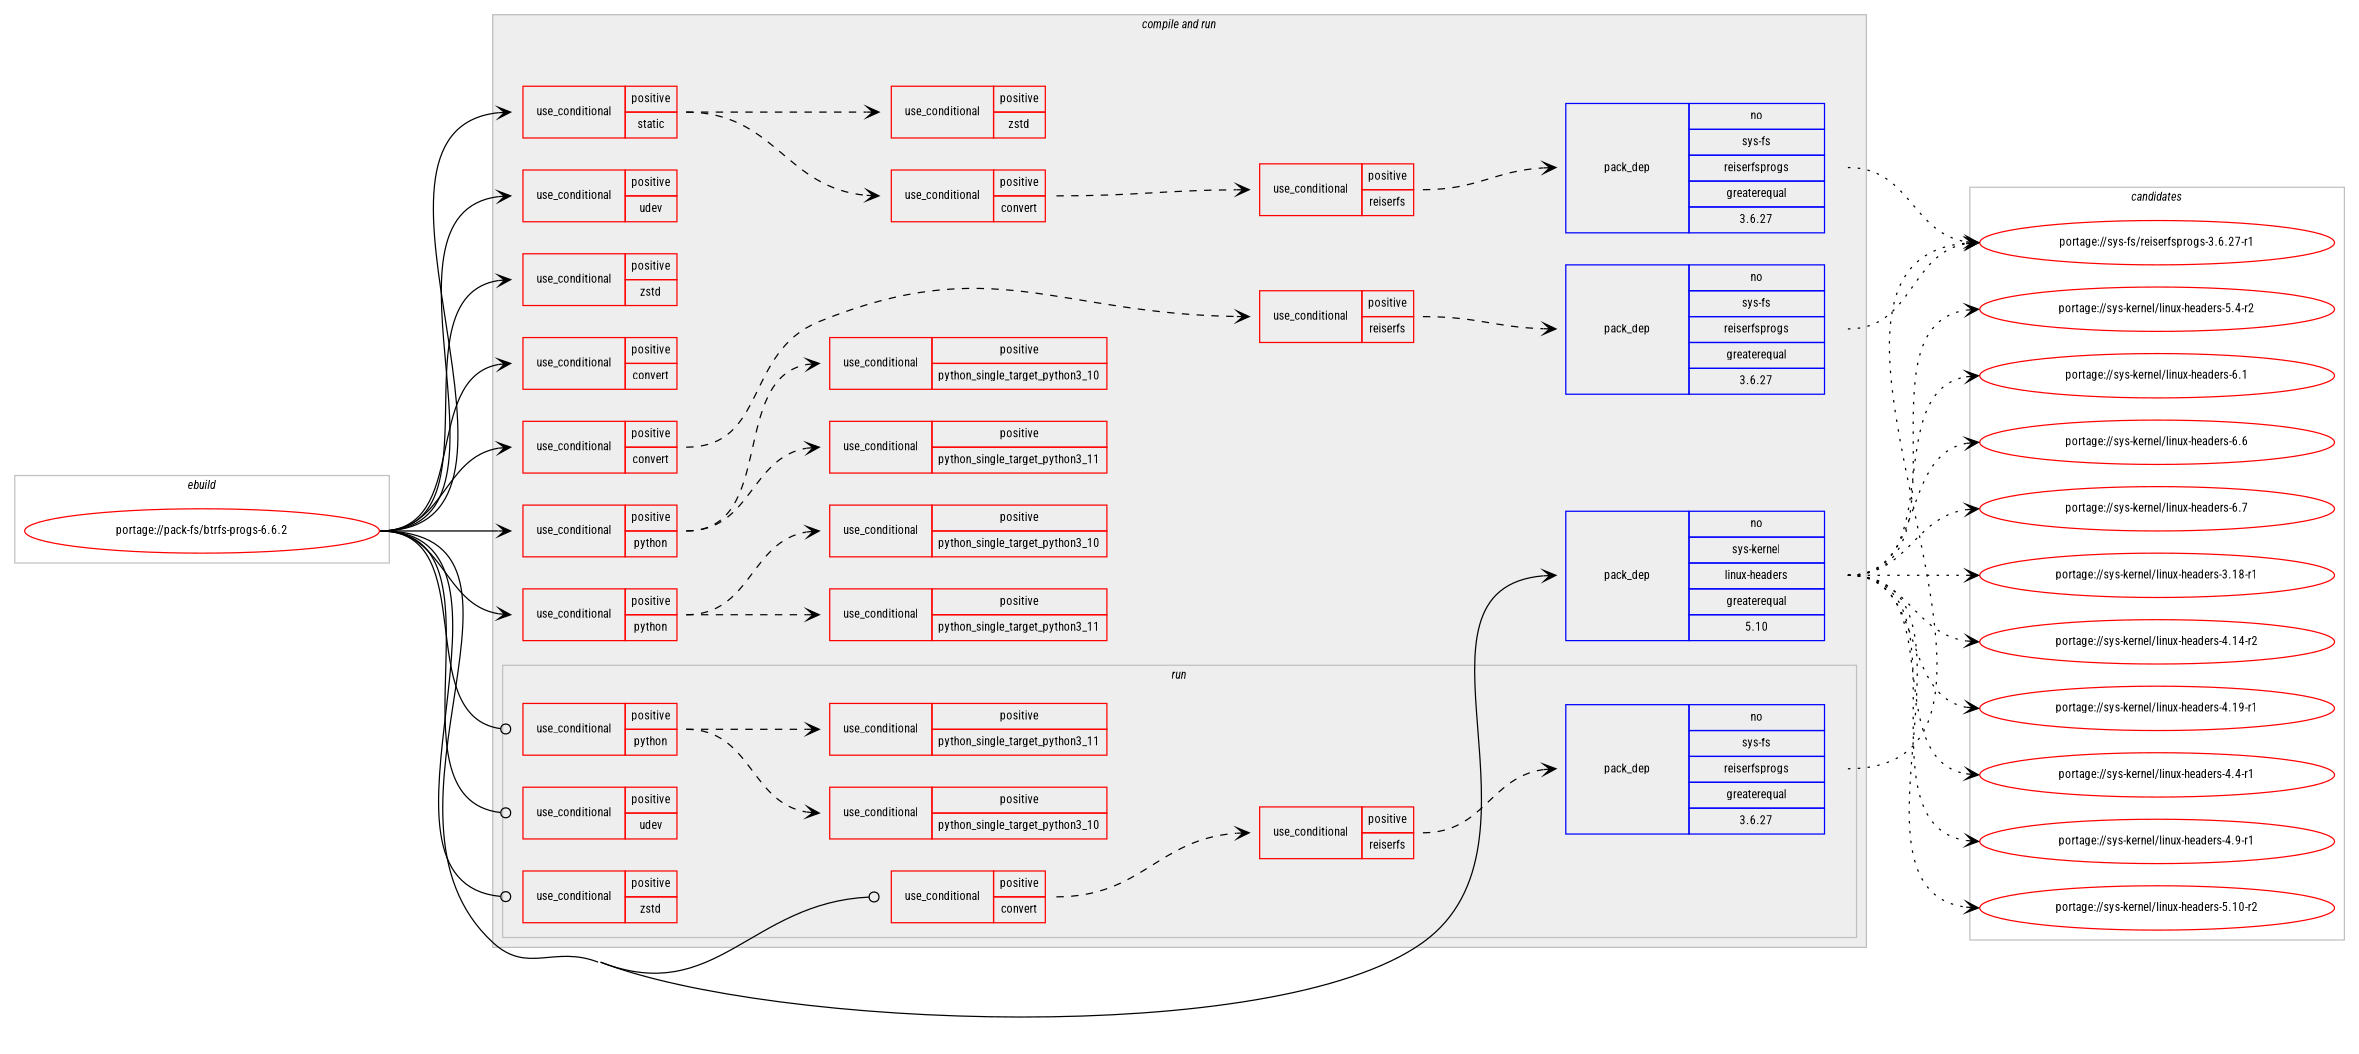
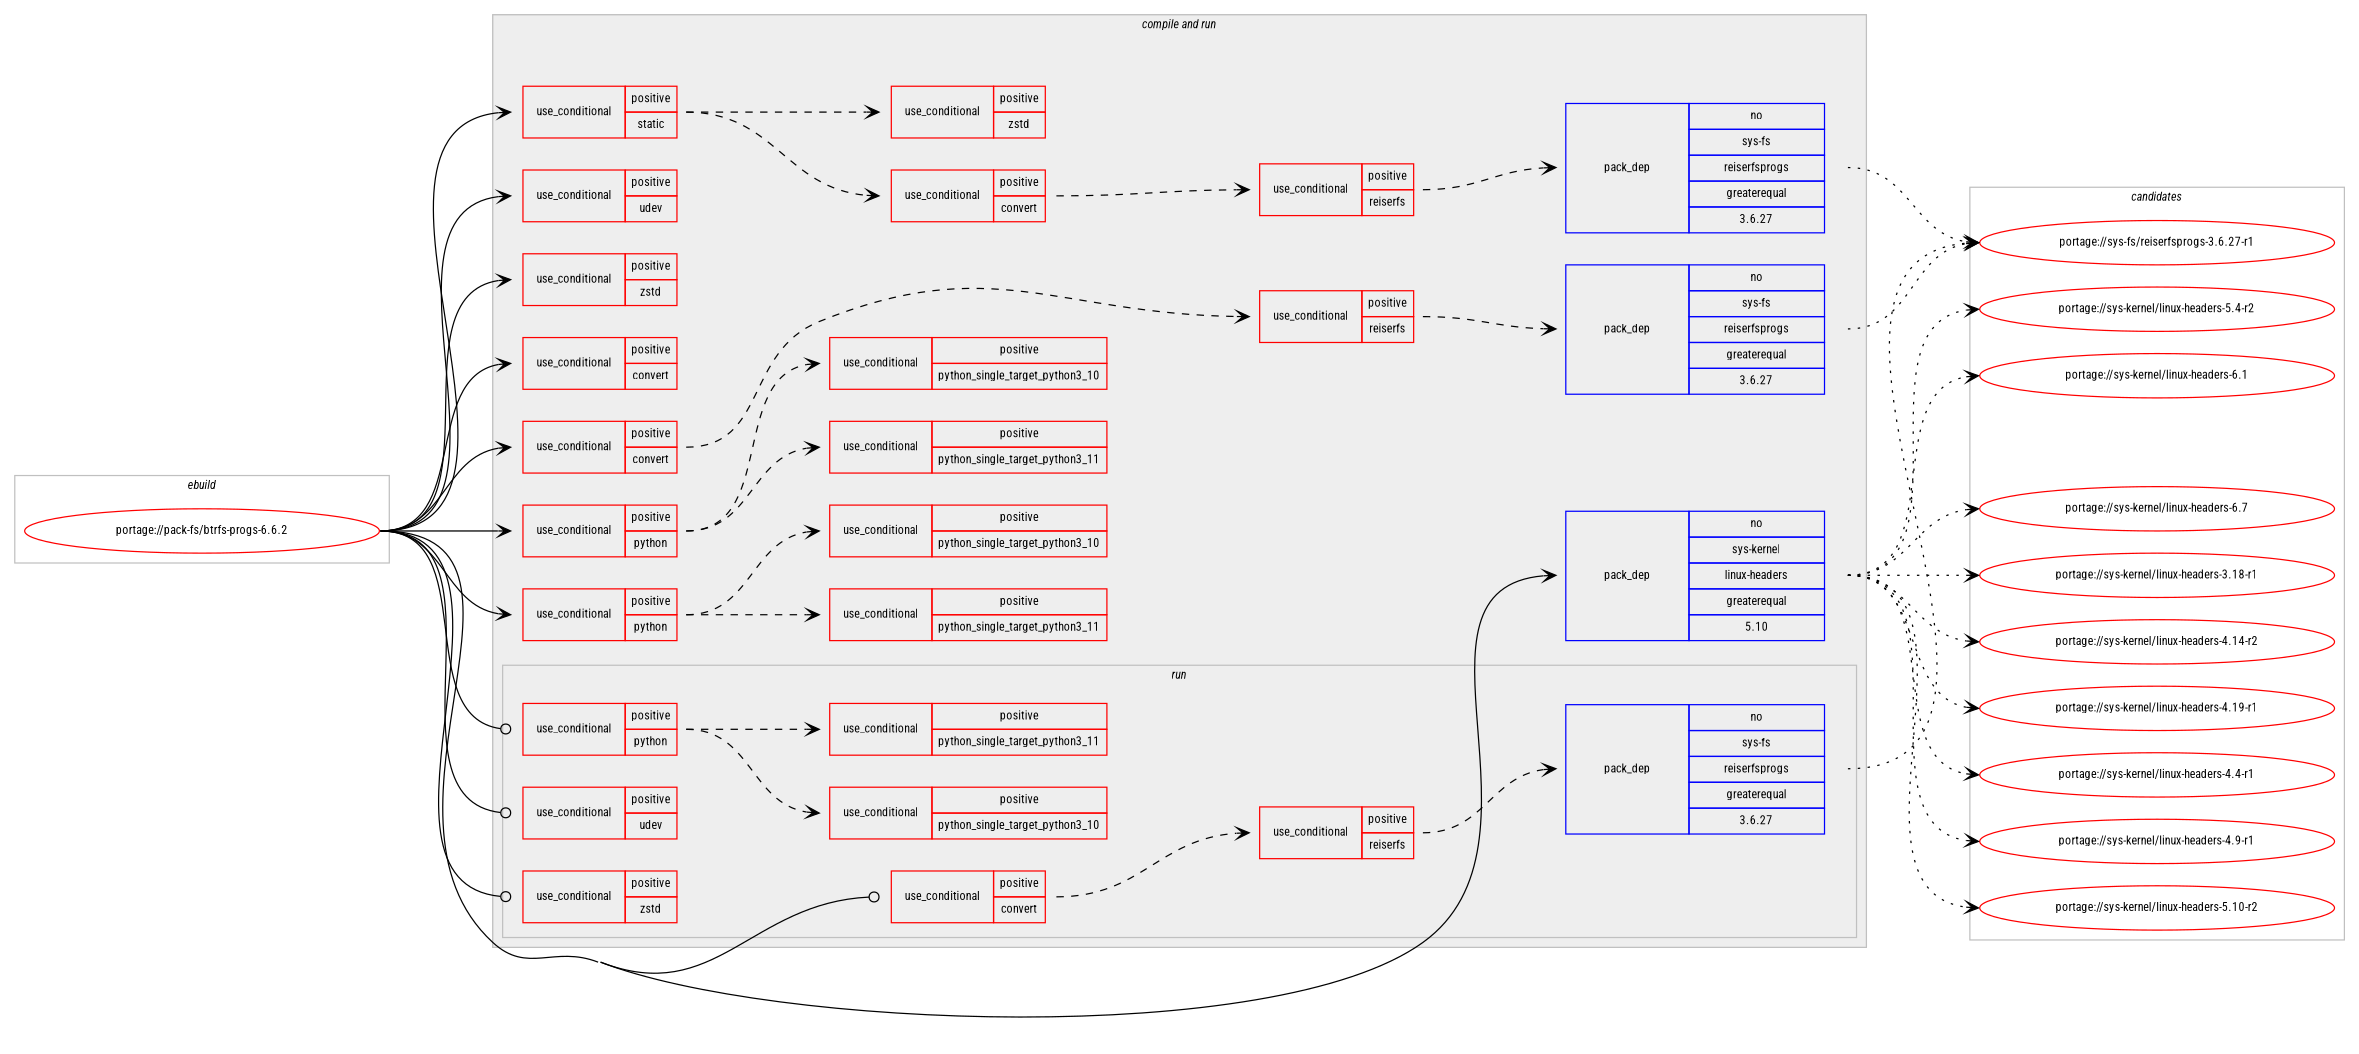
  digraph {
    compound=true
    concentrate=true
    fontname="Roboto Condensed"
    fontsize=10
    newrank=true
    rankdir=LR
    ranksep=1.5
    node [color=red fontname="Roboto Condensed" fontsize=10 shape=none]
    edge [arrowhead=vee fontname="Roboto Condensed" headport=w style=dashed tailport=e weight=20]
    n1 [label="portage://pack-fs/btrfs-progs-6.6.2" width=4 shape=""]
    n2 [label=<<TABLE BORDER="0" CELLBORDER="1" CELLSPACING="0" CELLPADDING="4"><TR><TD ROWSPAN="3" CELLPADDING="10">use_conditional</TD></TR><TR><TD>positive</TD></TR><TR><TD>convert</TD></TR></TABLE>>]
    n3 [color=blue label=<<TABLE BORDER="0" CELLBORDER="1" CELLSPACING="0" CELLPADDING="4" WIDTH="220"><TR><TD ROWSPAN="6" CELLPADDING="30">pack_dep</TD></TR><TR><TD WIDTH="110">no</TD></TR><TR><TD>sys-fs</TD></TR><TR><TD>reiserfsprogs</TD></TR><TR><TD>greaterequal</TD></TR><TR><TD>3.6.27</TD></TR></TABLE>>]
    n4 [label=<<TABLE BORDER="0" CELLBORDER="1" CELLSPACING="0" CELLPADDING="4"><TR><TD ROWSPAN="3" CELLPADDING="10">use_conditional</TD></TR><TR><TD>positive</TD></TR><TR><TD>reiserfs</TD></TR></TABLE>>]
    n5 [label=<<TABLE BORDER="0" CELLBORDER="1" CELLSPACING="0" CELLPADDING="4"><TR><TD ROWSPAN="3" CELLPADDING="10">use_conditional</TD></TR><TR><TD>positive</TD></TR><TR><TD>convert</TD></TR></TABLE>>]
    n6 [label=<<TABLE BORDER="0" CELLBORDER="1" CELLSPACING="0" CELLPADDING="4"><TR><TD ROWSPAN="3" CELLPADDING="10">use_conditional</TD></TR><TR><TD>positive</TD></TR><TR><TD>python_single_target_python3_10</TD></TR></TABLE>>]
    n7 [label=<<TABLE BORDER="0" CELLBORDER="1" CELLSPACING="0" CELLPADDING="4"><TR><TD ROWSPAN="3" CELLPADDING="10">use_conditional</TD></TR><TR><TD>positive</TD></TR><TR><TD>python_single_target_python3_11</TD></TR></TABLE>>]
    n8 [label=<<TABLE BORDER="0" CELLBORDER="1" CELLSPACING="0" CELLPADDING="4"><TR><TD ROWSPAN="3" CELLPADDING="10">use_conditional</TD></TR><TR><TD>positive</TD></TR><TR><TD>python</TD></TR></TABLE>>]
    n9 [label=<<TABLE BORDER="0" CELLBORDER="1" CELLSPACING="0" CELLPADDING="4"><TR><TD ROWSPAN="3" CELLPADDING="10">use_conditional</TD></TR><TR><TD>positive</TD></TR><TR><TD>python_single_target_python3_10</TD></TR></TABLE>>]
    n10 [label=<<TABLE BORDER="0" CELLBORDER="1" CELLSPACING="0" CELLPADDING="4"><TR><TD ROWSPAN="3" CELLPADDING="10">use_conditional</TD></TR><TR><TD>positive</TD></TR><TR><TD>python_single_target_python3_11</TD></TR></TABLE>>]
    n11 [label=<<TABLE BORDER="0" CELLBORDER="1" CELLSPACING="0" CELLPADDING="4"><TR><TD ROWSPAN="3" CELLPADDING="10">use_conditional</TD></TR><TR><TD>positive</TD></TR><TR><TD>python</TD></TR></TABLE>>]
    n12 [color=blue label=<<TABLE BORDER="0" CELLBORDER="1" CELLSPACING="0" CELLPADDING="4" WIDTH="220"><TR><TD ROWSPAN="6" CELLPADDING="30">pack_dep</TD></TR><TR><TD WIDTH="110">no</TD></TR><TR><TD>sys-fs</TD></TR><TR><TD>reiserfsprogs</TD></TR><TR><TD>greaterequal</TD></TR><TR><TD>3.6.27</TD></TR></TABLE>>]
    n13 [label=<<TABLE BORDER="0" CELLBORDER="1" CELLSPACING="0" CELLPADDING="4"><TR><TD ROWSPAN="3" CELLPADDING="10">use_conditional</TD></TR><TR><TD>positive</TD></TR><TR><TD>reiserfs</TD></TR></TABLE>>]
    n14 [label=<<TABLE BORDER="0" CELLBORDER="1" CELLSPACING="0" CELLPADDING="4"><TR><TD ROWSPAN="3" CELLPADDING="10">use_conditional</TD></TR><TR><TD>positive</TD></TR><TR><TD>convert</TD></TR></TABLE>>]
    n15 [label=<<TABLE BORDER="0" CELLBORDER="1" CELLSPACING="0" CELLPADDING="4"><TR><TD ROWSPAN="3" CELLPADDING="10">use_conditional</TD></TR><TR><TD>positive</TD></TR><TR><TD>zstd</TD></TR></TABLE>>]
    n16 [label=<<TABLE BORDER="0" CELLBORDER="1" CELLSPACING="0" CELLPADDING="4"><TR><TD ROWSPAN="3" CELLPADDING="10">use_conditional</TD></TR><TR><TD>positive</TD></TR><TR><TD>static</TD></TR></TABLE>>]
    n17 [label=<<TABLE BORDER="0" CELLBORDER="1" CELLSPACING="0" CELLPADDING="4"><TR><TD ROWSPAN="3" CELLPADDING="10">use_conditional</TD></TR><TR><TD>positive</TD></TR><TR><TD>udev</TD></TR></TABLE>>]
    n18 [label=<<TABLE BORDER="0" CELLBORDER="1" CELLSPACING="0" CELLPADDING="4"><TR><TD ROWSPAN="3" CELLPADDING="10">use_conditional</TD></TR><TR><TD>positive</TD></TR><TR><TD>zstd</TD></TR></TABLE>>]
    n19 [color=blue label=<<TABLE BORDER="0" CELLBORDER="1" CELLSPACING="0" CELLPADDING="4" WIDTH="220"><TR><TD ROWSPAN="6" CELLPADDING="30">pack_dep</TD></TR><TR><TD WIDTH="110">no</TD></TR><TR><TD>sys-kernel</TD></TR><TR><TD>linux-headers</TD></TR><TR><TD>greaterequal</TD></TR><TR><TD>5.10</TD></TR></TABLE>>]
    n20 [label=<<TABLE BORDER="0" CELLBORDER="1" CELLSPACING="0" CELLPADDING="4"><TR><TD ROWSPAN="3" CELLPADDING="10">use_conditional</TD></TR><TR><TD>positive</TD></TR><TR><TD>python_single_target_python3_10</TD></TR></TABLE>>]
    n21 [label=<<TABLE BORDER="0" CELLBORDER="1" CELLSPACING="0" CELLPADDING="4"><TR><TD ROWSPAN="3" CELLPADDING="10">use_conditional</TD></TR><TR><TD>positive</TD></TR><TR><TD>python_single_target_python3_11</TD></TR></TABLE>>]
    n22 [label=<<TABLE BORDER="0" CELLBORDER="1" CELLSPACING="0" CELLPADDING="4"><TR><TD ROWSPAN="3" CELLPADDING="10">use_conditional</TD></TR><TR><TD>positive</TD></TR><TR><TD>python</TD></TR></TABLE>>]
    n23 [color=blue label=<<TABLE BORDER="0" CELLBORDER="1" CELLSPACING="0" CELLPADDING="4" WIDTH="220"><TR><TD ROWSPAN="6" CELLPADDING="30">pack_dep</TD></TR><TR><TD WIDTH="110">no</TD></TR><TR><TD>sys-fs</TD></TR><TR><TD>reiserfsprogs</TD></TR><TR><TD>greaterequal</TD></TR><TR><TD>3.6.27</TD></TR></TABLE>>]
    n24 [label=<<TABLE BORDER="0" CELLBORDER="1" CELLSPACING="0" CELLPADDING="4"><TR><TD ROWSPAN="3" CELLPADDING="10">use_conditional</TD></TR><TR><TD>positive</TD></TR><TR><TD>reiserfs</TD></TR></TABLE>>]
    n25 [label=<<TABLE BORDER="0" CELLBORDER="1" CELLSPACING="0" CELLPADDING="4"><TR><TD ROWSPAN="3" CELLPADDING="10">use_conditional</TD></TR><TR><TD>positive</TD></TR><TR><TD>convert</TD></TR></TABLE>>]
    n26 [label=<<TABLE BORDER="0" CELLBORDER="1" CELLSPACING="0" CELLPADDING="4"><TR><TD ROWSPAN="3" CELLPADDING="10">use_conditional</TD></TR><TR><TD>positive</TD></TR><TR><TD>udev</TD></TR></TABLE>>]
    n27 [label=<<TABLE BORDER="0" CELLBORDER="1" CELLSPACING="0" CELLPADDING="4"><TR><TD ROWSPAN="3" CELLPADDING="10">use_conditional</TD></TR><TR><TD>positive</TD></TR><TR><TD>zstd</TD></TR></TABLE>>]
    n28 [label="portage://sys-kernel/linux-headers-3.18-r1" width=4 shape=""]
    n29 [label="portage://sys-kernel/linux-headers-4.14-r2" width=4 shape=""]
    n30 [label="portage://sys-kernel/linux-headers-4.19-r1" width=4 shape=""]
    n31 [label="portage://sys-kernel/linux-headers-4.4-r1" width=4 shape=""]
    n32 [label="portage://sys-kernel/linux-headers-4.9-r1" width=4 shape=""]
    n33 [label="portage://sys-kernel/linux-headers-5.10-r2" width=4 shape=""]
    n34 [label="portage://sys-kernel/linux-headers-5.4-r2" width=4 shape=""]
    n35 [label="portage://sys-kernel/linux-headers-6.1" width=4 shape=""]
-   n36 [label="portage://sys-kernel/linux-headers-6.6" width=4 shape=""]
    n37 [label="portage://sys-kernel/linux-headers-6.7" width=4 shape=""]
    n38 [label="portage://sys-fs/reiserfsprogs-3.6.27-r1" width=4 shape=""]
    subgraph cluster_1 {
      color=gray
      label=<<i>ebuild</i>>
      rank=same
      n1
    }
    subgraph cluster_2 {
      color=gray
      label=<<i>dependencies</i>>
      subgraph cluster_3 {
        color=gray
        fillcolor="#eeeeee"
        label=<<i>compile</i>>
        style=filled
        subgraph sub_4 {
          color=gray
          fillcolor="#eeeeee"
          label=<<i>compile</i>>
          style=filled
          n2
        }
        subgraph sub_5 {
          color=gray
          fillcolor="#eeeeee"
          label=<<i>compile</i>>
          style=filled
          n5
          subgraph sub_6 {
            color=gray
            fillcolor="#eeeeee"
            label=<<i>compile</i>>
            style=filled
            n4
            subgraph sub_7 {
              color=gray
              fillcolor="#eeeeee"
              label=<<i>compile</i>>
              style=filled
              n3
            }
          }
        }
        subgraph sub_8 {
          color=gray
          fillcolor="#eeeeee"
          label=<<i>compile</i>>
          style=filled
          n8
          subgraph sub_9 {
            color=gray
            fillcolor="#eeeeee"
            label=<<i>compile</i>>
            style=filled
            n6
          }
          subgraph sub_10 {
            color=gray
            fillcolor="#eeeeee"
            label=<<i>compile</i>>
            style=filled
            n7
          }
        }
        subgraph sub_11 {
          color=gray
          fillcolor="#eeeeee"
          label=<<i>compile</i>>
          style=filled
          n11
          subgraph sub_12 {
            color=gray
            fillcolor="#eeeeee"
            label=<<i>compile</i>>
            style=filled
            n9
          }
          subgraph sub_13 {
            color=gray
            fillcolor="#eeeeee"
            label=<<i>compile</i>>
            style=filled
            n10
          }
        }
        subgraph sub_14 {
          color=gray
          fillcolor="#eeeeee"
          label=<<i>compile</i>>
          style=filled
          n16
          subgraph sub_15 {
            color=gray
            fillcolor="#eeeeee"
            label=<<i>compile</i>>
            style=filled
            n14
            subgraph sub_16 {
              color=gray
              fillcolor="#eeeeee"
              label=<<i>compile</i>>
              style=filled
              n13
              subgraph sub_17 {
                color=gray
                fillcolor="#eeeeee"
                label=<<i>compile</i>>
                style=filled
                n12
              }
            }
          }
          subgraph sub_18 {
            color=gray
            fillcolor="#eeeeee"
            label=<<i>compile</i>>
            style=filled
            n15
          }
        }
        subgraph sub_19 {
          color=gray
          fillcolor="#eeeeee"
          label=<<i>compile</i>>
          style=filled
          n17
        }
        subgraph sub_20 {
          color=gray
          fillcolor="#eeeeee"
          label=<<i>compile</i>>
          style=filled
          n18
        }
        subgraph sub_21 {
          color=gray
          fillcolor="#eeeeee"
          label=<<i>compile</i>>
          style=filled
          n19
        }
      }
      subgraph cluster_22 {
        color=gray
        fillcolor="#eeeeee"
        label=<<i>compile and run</i>>
        style=filled
      }
      subgraph cluster_23 {
        color=gray
        fillcolor="#eeeeee"
        label=<<i>run</i>>
        style=filled
        subgraph sub_24 {
          color=gray
          fillcolor="#eeeeee"
          label=<<i>run</i>>
          style=filled
          n22
          subgraph sub_25 {
            color=gray
            fillcolor="#eeeeee"
            label=<<i>run</i>>
            style=filled
            n20
          }
          subgraph sub_26 {
            color=gray
            fillcolor="#eeeeee"
            label=<<i>run</i>>
            style=filled
            n21
          }
        }
        subgraph sub_27 {
          color=gray
          fillcolor="#eeeeee"
          label=<<i>run</i>>
          style=filled
          n25
          subgraph sub_28 {
            color=gray
            fillcolor="#eeeeee"
            label=<<i>run</i>>
            style=filled
            n24
            subgraph sub_29 {
              color=gray
              fillcolor="#eeeeee"
              label=<<i>run</i>>
              style=filled
              n23
            }
          }
        }
        subgraph sub_30 {
          color=gray
          fillcolor="#eeeeee"
          label=<<i>run</i>>
          style=filled
          n26
        }
        subgraph sub_31 {
          color=gray
          fillcolor="#eeeeee"
          label=<<i>run</i>>
          style=filled
          n27
        }
      }
    }
    subgraph cluster_32 {
      color=gray
      label=<<i>candidates</i>>
      rank=same
      subgraph sub_33 {
        color=black
        label=<<i>candidates</i>>
        nodesep=1
        rank=same
        n28
        n29
        n30
        n31
        n32
        n33
        n34
        n35
-       n36
        n37
      }
      subgraph sub_34 {
        color=black
        label=<<i>candidates</i>>
        nodesep=1
        rank=same
        n38
      }
      subgraph sub_35 {
        color=black
        label=<<i>candidates</i>>
        nodesep=1
        rank=same
        n38
      }
      subgraph sub_36 {
        color=black
        label=<<i>candidates</i>>
        nodesep=1
        rank=same
        n38
      }
    }
    n1 -> n2 [style=solid]
    n1 -> n5 [style=solid]
    n1 -> n8 [style=solid]
    n1 -> n11 [style=solid]
    n1 -> n16 [style=solid]
    n1 -> n17 [style=solid]
    n1 -> n18 [style=solid]
    n1 -> n19 [style=solid]
    n1 -> n22 [arrowhead=odot style=solid]
    n1 -> n25 [arrowhead=odot style=solid]
    n1 -> n26 [arrowhead=odot style=solid]
    n1 -> n27 [arrowhead=odot style=solid]
    n3 -> n38 [style=dotted weight=100]
    n4 -> n3
    n5 -> n4
    n8 -> n6
    n8 -> n7
    n11 -> n9
    n11 -> n10
    n12 -> n38 [style=dotted weight=100]
    n13 -> n12
    n14 -> n13
    n16 -> n14
    n16 -> n15
    n19 -> n28 [style=dotted weight=100]
    n19 -> n29 [style=dotted weight=100]
    n19 -> n30 [style=dotted weight=100]
    n19 -> n31 [style=dotted weight=100]
    n19 -> n32 [style=dotted weight=100]
    n19 -> n33 [style=dotted weight=100]
    n19 -> n34 [style=dotted weight=100]
    n19 -> n35 [style=dotted weight=100]
-   n19 -> n36 [style=dotted weight=100]
    n19 -> n37 [style=dotted weight=100]
    n22 -> n20
    n22 -> n21
    n23 -> n38 [style=dotted weight=100]
    n24 -> n23
    n25 -> n24
  }
